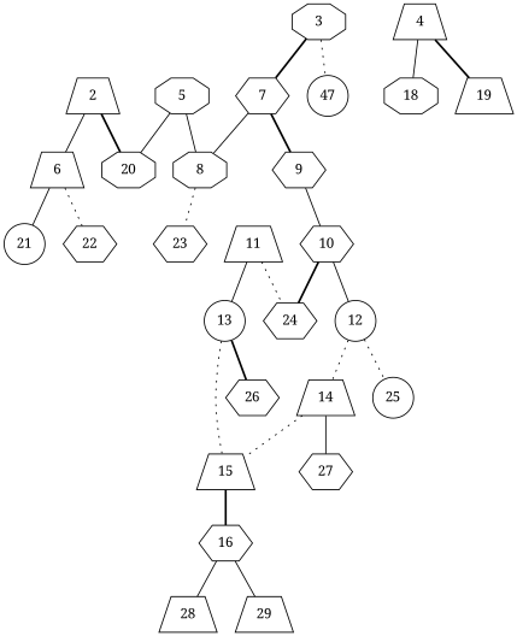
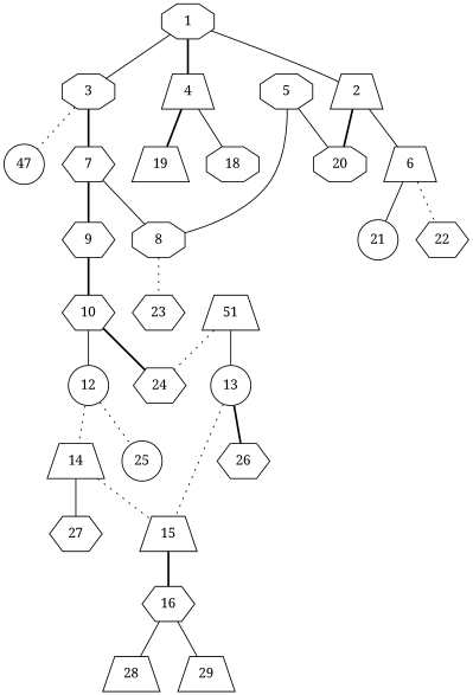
  graph {
    fontname="Noto Serif"
    node [chem=H fontname="Noto Serif" shape=trapezium]
    edge [fontname="Noto Serif" style=solid valence=1]
+   1 [chem=C shape=octagon]
    2 [chem=C]
    3 [chem=C shape=octagon]
    4 [chem=N]
    6 [chem=N]
    20 [shape=octagon]
    7 [chem=C shape=hexagon]
    n8 [label=47 shape=circle]
    18 [shape=octagon]
    19
    5 [chem=C shape=octagon]
    8 [chem=C shape=octagon]
    21 [shape=circle]
    22 [shape=hexagon]
    9 [chem=O shape=hexagon]
    23 [shape=hexagon]
    10 [chem=C shape=hexagon]
    12 [chem=C shape=circle]
    24 [shape=hexagon]
-   11 [chem=C]
+   11 [chem=C label=51]
    13 [chem=C shape=circle]
    14 [chem=C]
    25 [shape=circle]
    15 [chem=C]
    26 [shape=hexagon]
    27 [shape=hexagon]
    16 [chem=N shape=hexagon]
    28
    29
+   1 -- 2
+   1 -- 3 [valence=2]
+   1 -- 4 [style=bold]
    2 -- 6
    2 -- 20 [style=bold valence=2]
    3 -- 7 [style=bold]
    3 -- n8 [style=dotted]
    4 -- 18
    4 -- 19 [style=bold]
    6 -- 21
    6 -- 22 [style=dotted]
    7 -- 8 [valence=2]
    7 -- 9 [style=bold]
    5 -- 20
    5 -- 8
    8 -- 23 [style=dotted]
-   9 -- 10
+   9 -- 10 [style=bold]
    10 -- 12
    10 -- 24 [style=bold valence=2]
    12 -- 14 [style=dotted valence=2]
    12 -- 25 [style=dotted]
    11 -- 24 [style=dotted]
    11 -- 13
    13 -- 15 [style=dotted valence=2]
    13 -- 26 [style=bold]
    14 -- 15 [style=dotted]
    14 -- 27
    15 -- 16 [style=bold]
    16 -- 28
    16 -- 29
  }
